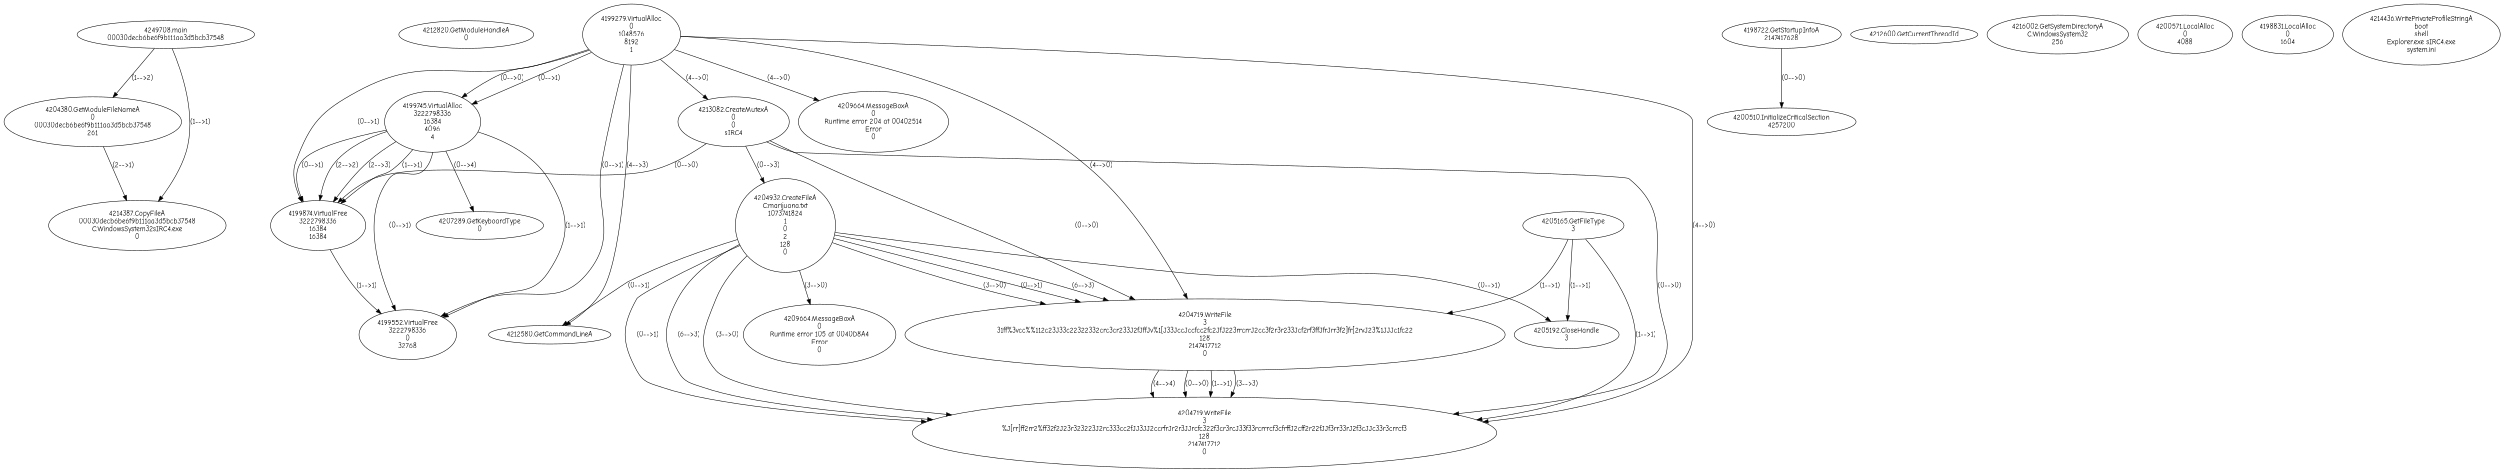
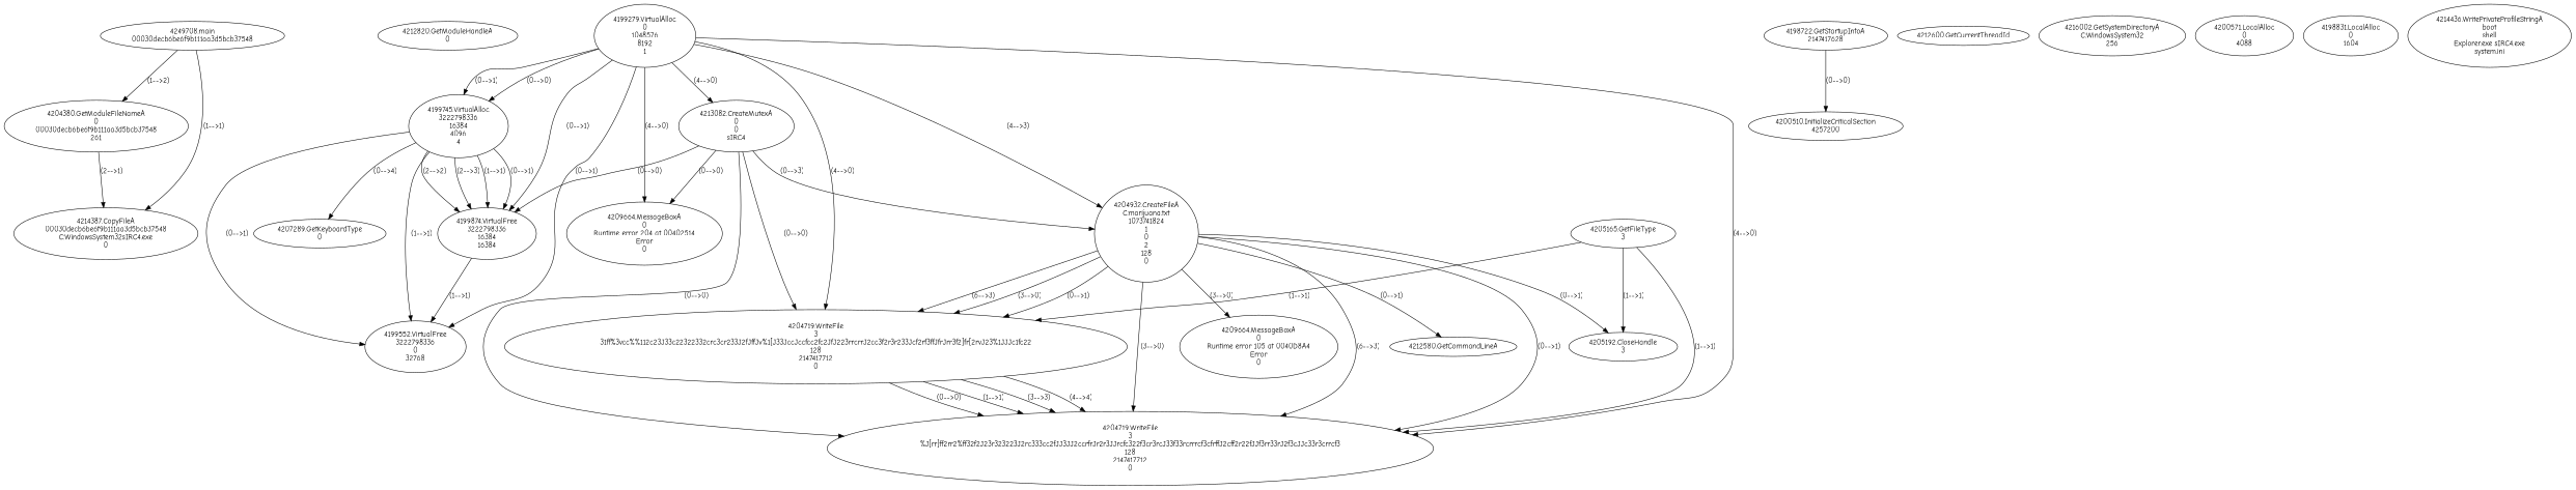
  digraph {
    fontname="Comic Neue"
    node [fontname="Comic Neue"]
    edge [fontname="Comic Neue"]
    n1 [label="4249708.main\n00030decb6be6f9b111aa3d5bcb37548"]
    n2 [label="4204380.GetModuleFileNameA\n0\n00030decb6be6f9b111aa3d5bcb37548\n261"]
    n3 [label="4214387.CopyFileA\n00030decb6be6f9b111aa3d5bcb37548\nC:\Windows\System32\sIRC4.exe\n0"]
    n4 [label="4212820.GetModuleHandleA\n0"]
    n5 [label="4207289.GetKeyboardType\n0"]
    n6 [label="4199745.VirtualAlloc\n3222798336\n16384\n4096\n4"]
    n7 [label="4199874.VirtualFree\n3222798336\n16384\n16384"]
    n8 [label="4199552.VirtualFree\n3222798336\n0\n32768"]
    n9 [label="4212580.GetCommandLineA\n"]
    n10 [label="4198722.GetStartupInfoA\n2147417628"]
    n11 [label="4200510.InitializeCriticalSection\n4257200"]
    n12 [label="4212600.GetCurrentThreadId\n"]
    n13 [label="4216002.GetSystemDirectoryA\nC:\Windows\System32\n256"]
    n14 [label="4200571.LocalAlloc\n0\n4088"]
    n15 [label="4199279.VirtualAlloc\n0\n1048576\n8192\n1"]
    n16 [label="4213082.CreateMutexA\n0\n0\nsIRC4"]
    n17 [label="4209664.MessageBoxA\n0\nRuntime error 204 at 00402514\nError\n0"]
    n18 [label="4204932.CreateFileA\nC:\marijuana.txt\n1073741824\n1\n0\n2\n128\n0"]
    n19 [label="4204719.WriteFile\n3\n31ff%3vcc%%112c23J33c22322332crc3cr233J2fJffJv%1[J33JccJccfcc2fc2JfJ223rrcrrJ2cc3f2r3r233Jcf2rf3ffJfrJrr3f2]fr[2rvJ23%1JJJc1fc22\n128\n2147417712\n0"]
    n20 [label="4204719.WriteFile\n3\n%J[rr]ff2rr2%ff32f2J23r323223J2rc333cc2fJJ3JJ2ccrfrJr2r3JJrcfc322f3cr3rcJ33f33rcrrrcf3cfrffJ2cff2r22fJJf3rr33rJ2f3cJJc33r3crrcf3\n128\n2147417712\n0"]
    n21 [label="4209664.MessageBoxA\n0\nRuntime error 105 at 0040D8A4\nError\n0"]
    n22 [label="4205192.CloseHandle\n3"]
    n23 [label="4198831.LocalAlloc\n0\n1604"]
    n24 [label="4205165.GetFileType\n3"]
    n25 [label="4214436.WritePrivateProfileStringA\nboot\nshell\nExplorer.exe sIRC4.exe\nsystem.ini"]
    n1 -> n2 [label="(1-->2)"]
    n1 -> n3 [label="(1-->1)"]
    n2 -> n3 [label="(2-->1)"]
    n6 -> n5 [label="(0-->4)"]
    n6 -> n7 [label="(1-->1)"]
    n6 -> n7 [label="(0-->1)"]
    n6 -> n7 [label="(2-->2)"]
    n6 -> n7 [label="(2-->3)"]
    n6 -> n8 [label="(1-->1)"]
    n6 -> n8 [label="(0-->1)"]
    n7 -> n8 [label="(1-->1)"]
    n10 -> n11 [label="(0-->0)"]
    n15 -> n6 [label="(0-->1)"]
    n15 -> n6 [label="(0-->0)"]
    n15 -> n7 [label="(0-->1)"]
    n15 -> n8 [label="(0-->1)"]
    n15 -> n16 [label="(4-->0)"]
    n15 -> n17 [label="(4-->0)"]
-   n15 -> n9 [label="(4-->3)"]
+   n15 -> n18 [label="(4-->3)"]
    n15 -> n19 [label="(4-->0)"]
    n15 -> n20 [label="(4-->0)"]
    n16 -> n7 [label="(0-->0)"]
+   n16 -> n17 [label="(0-->0)"]
    n16 -> n18 [label="(0-->3)"]
    n16 -> n19 [label="(0-->0)"]
    n16 -> n20 [label="(0-->0)"]
    n18 -> n9 [label="(0-->1)"]
    n18 -> n19 [label="(0-->1)"]
    n18 -> n19 [label="(6-->3)"]
    n18 -> n19 [label="(3-->0)"]
    n18 -> n20 [label="(0-->1)"]
    n18 -> n20 [label="(6-->3)"]
    n18 -> n20 [label="(3-->0)"]
    n18 -> n21 [label="(3-->0)"]
    n18 -> n22 [label="(0-->1)"]
    n19 -> n20 [label="(1-->1)"]
    n19 -> n20 [label="(3-->3)"]
    n19 -> n20 [label="(4-->4)"]
    n19 -> n20 [label="(0-->0)"]
    n24 -> n19 [label="(1-->1)"]
    n24 -> n20 [label="(1-->1)"]
    n24 -> n22 [label="(1-->1)"]
  }
